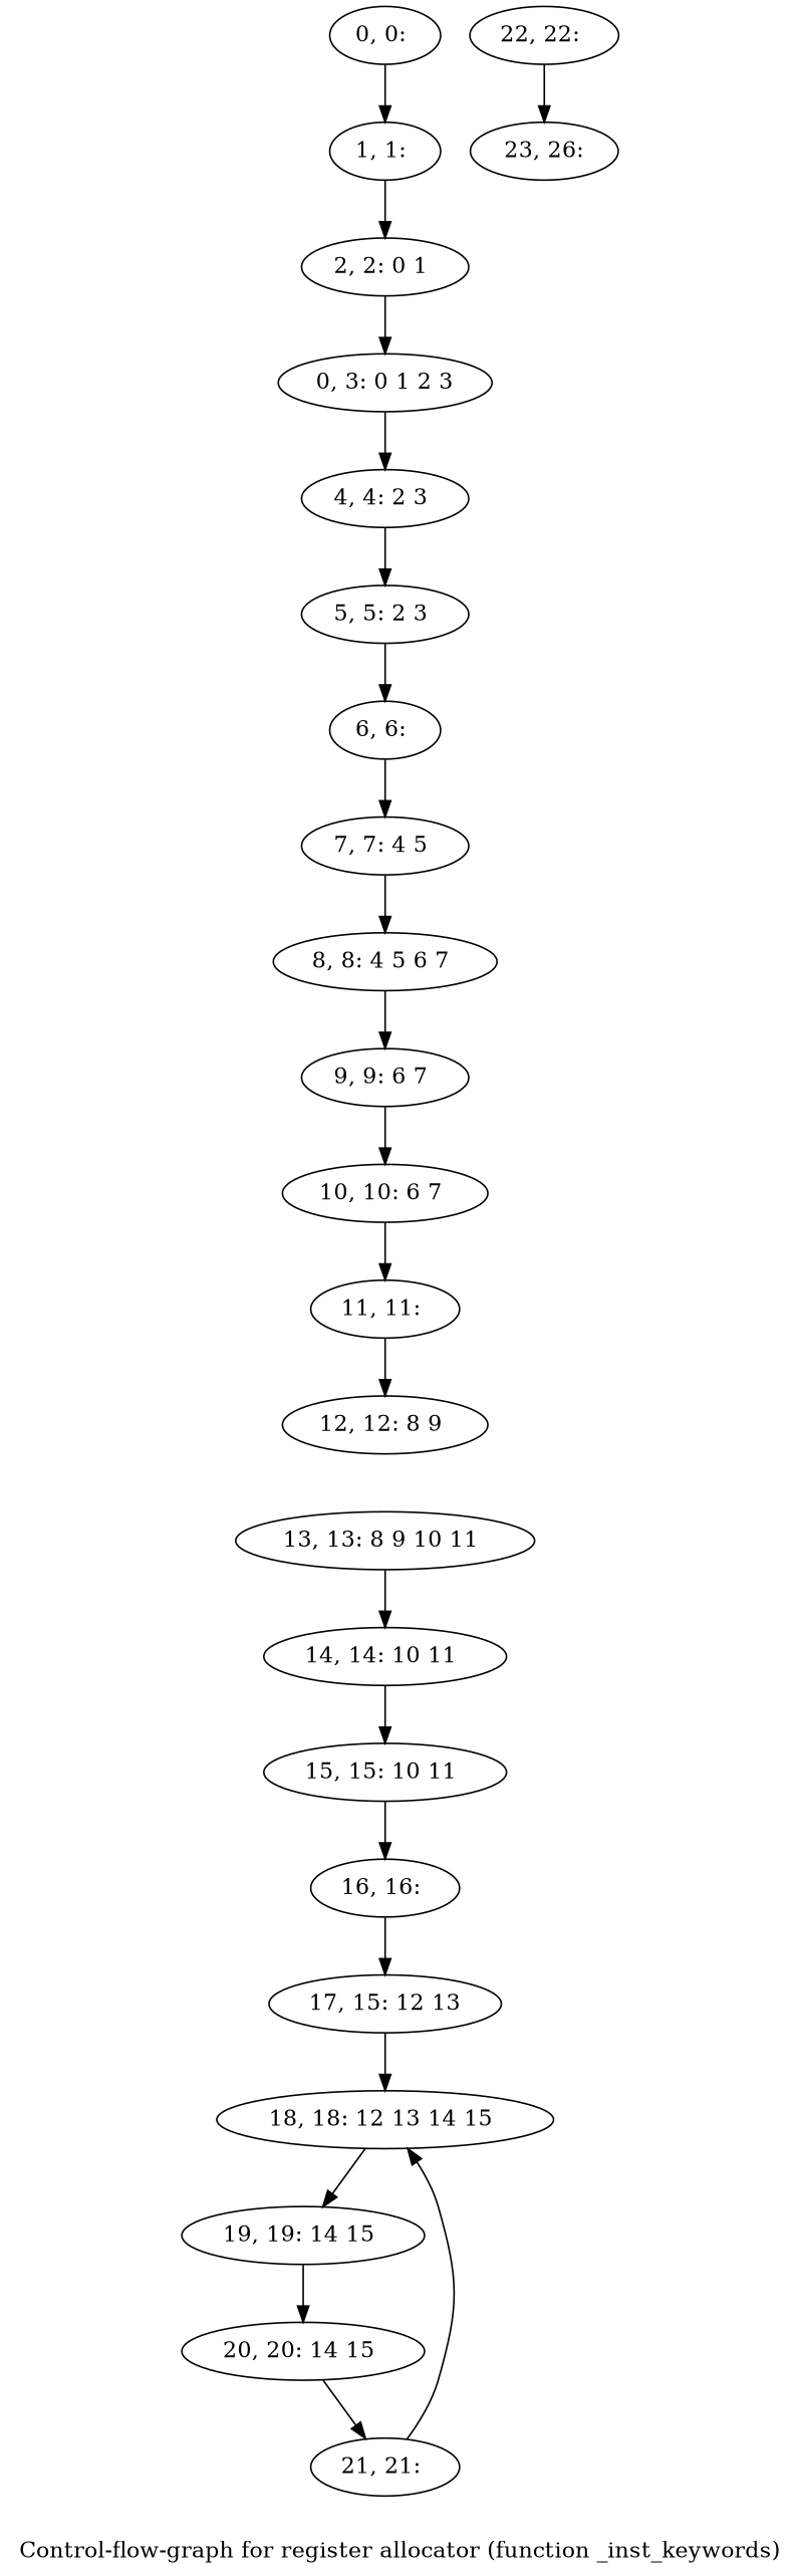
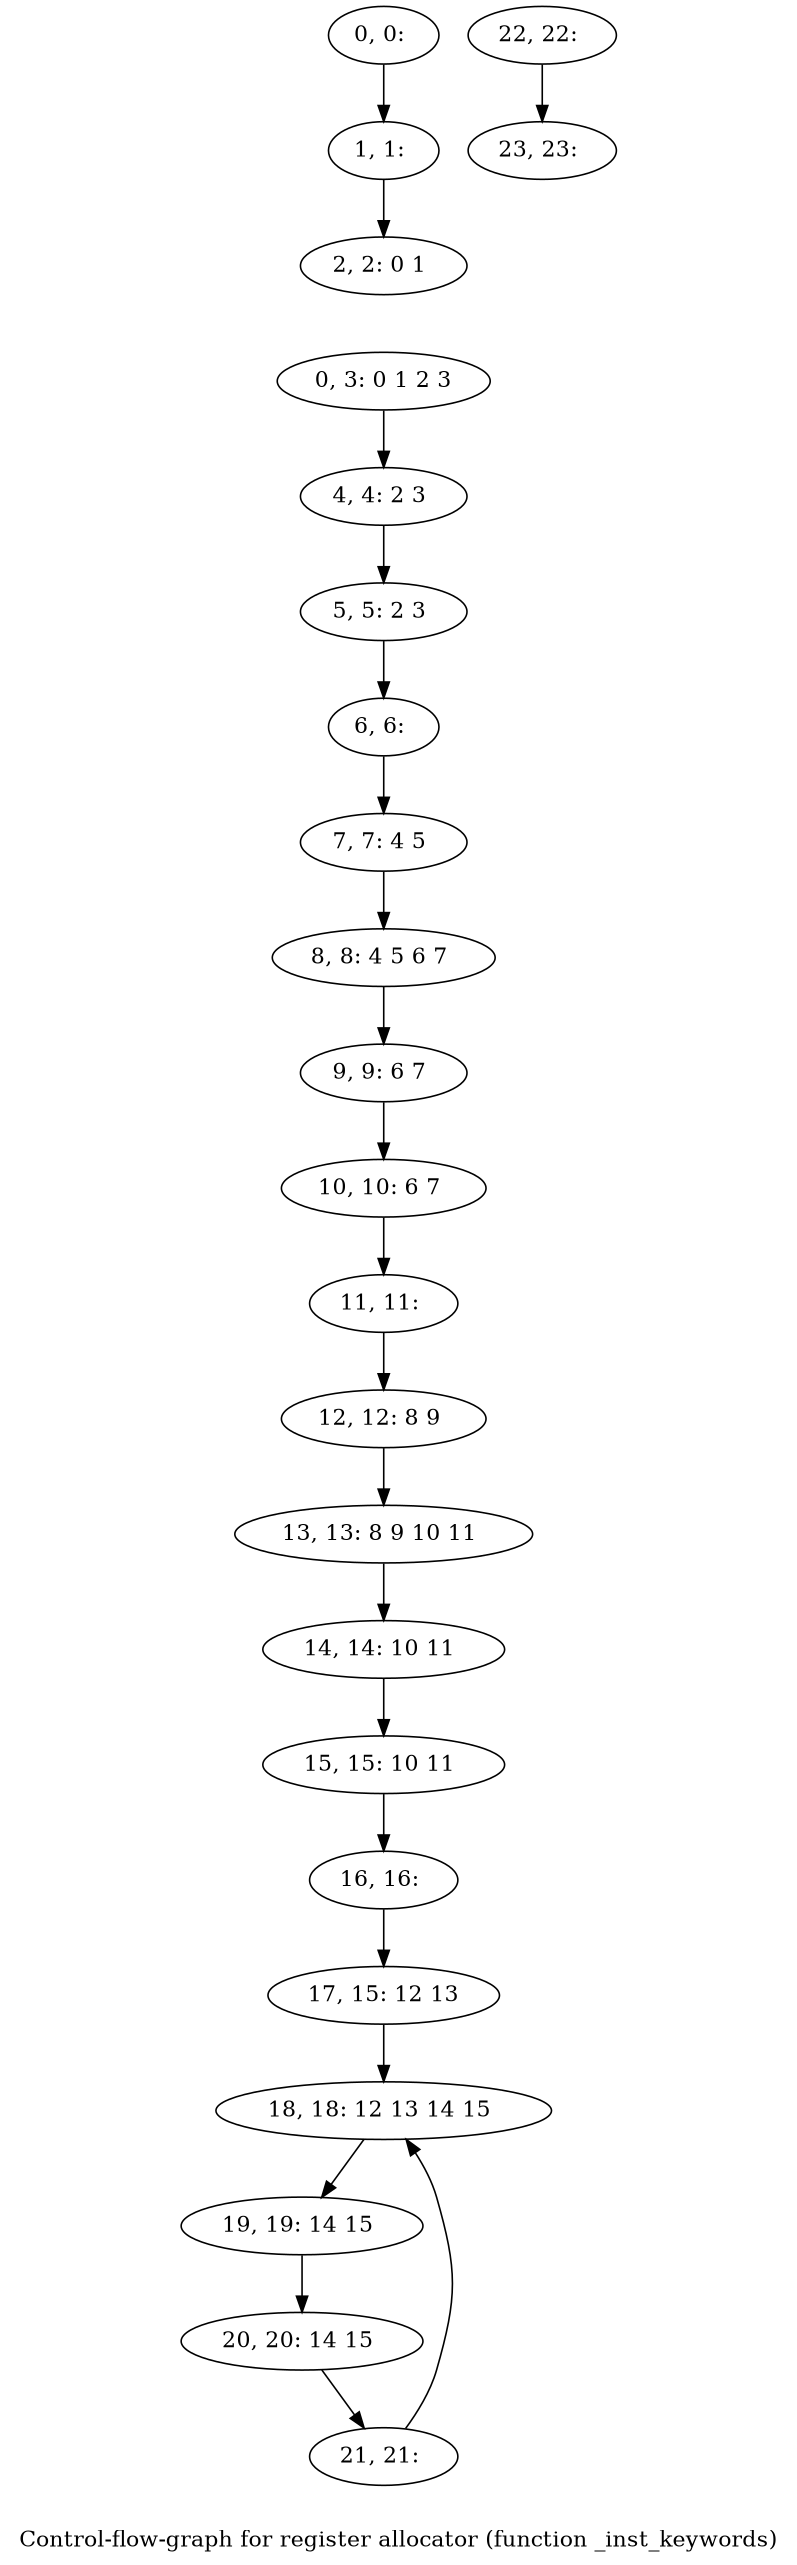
  digraph {
    label="Control-flow-graph for register allocator (function _inst_keywords)"
    n1 [label="0, 0: "]
    n2 [label="1, 1: "]
    n3 [label="2, 2: 0 1 "]
    n4 [label="0, 3: 0 1 2 3"]
    n5 [label="4, 4: 2 3 "]
    n6 [label="5, 5: 2 3 "]
    n7 [label="6, 6: "]
    n8 [label="7, 7: 4 5 "]
    n9 [label="8, 8: 4 5 6 7 "]
    n10 [label="9, 9: 6 7 "]
    n11 [label="10, 10: 6 7 "]
    n12 [label="11, 11: "]
    n13 [label="12, 12: 8 9 "]
    n14 [label="13, 13: 8 9 10 11 "]
    n15 [label="14, 14: 10 11 "]
    n16 [label="15, 15: 10 11 "]
    n17 [label="16, 16: "]
    n18 [label="17, 15: 12 13"]
    n19 [label="18, 18: 12 13 14 15 "]
    n20 [label="19, 19: 14 15 "]
    n21 [label="20, 20: 14 15 "]
    n22 [label="21, 21: "]
    n23 [label="22, 22: "]
-   n24 [label="23, 26:"]
+   n24 [label="23, 23: "]
    n1 -> n2
    n2 -> n3
-   n3 -> n4
    n4 -> n5
    n5 -> n6
    n6 -> n7
    n7 -> n8
    n8 -> n9
    n9 -> n10
    n10 -> n11
    n11 -> n12
    n12 -> n13
+   n13 -> n14
    n14 -> n15
    n15 -> n16
    n16 -> n17
    n17 -> n18
    n18 -> n19
    n19 -> n20
    n20 -> n21
    n21 -> n22
    n22 -> n19
    n23 -> n24
  }
